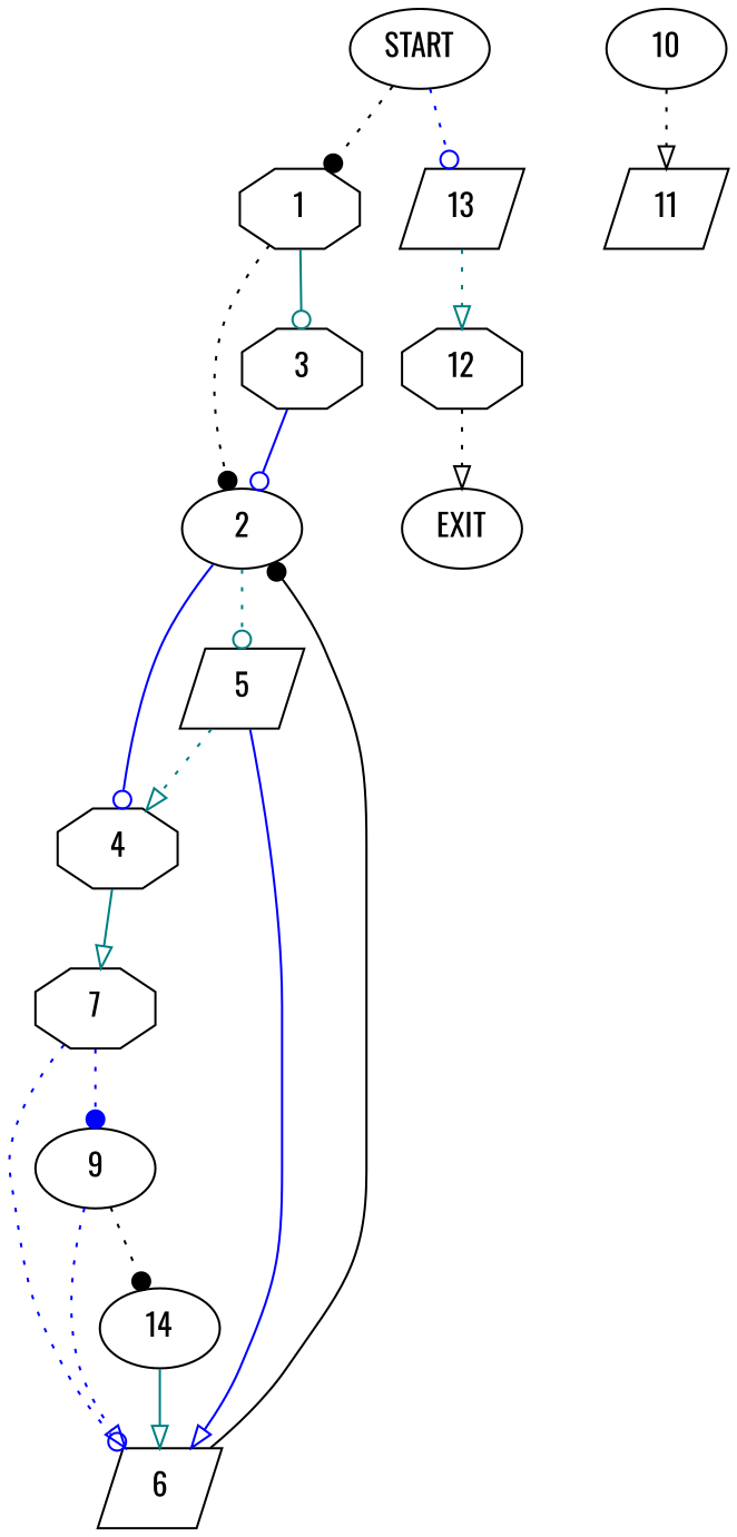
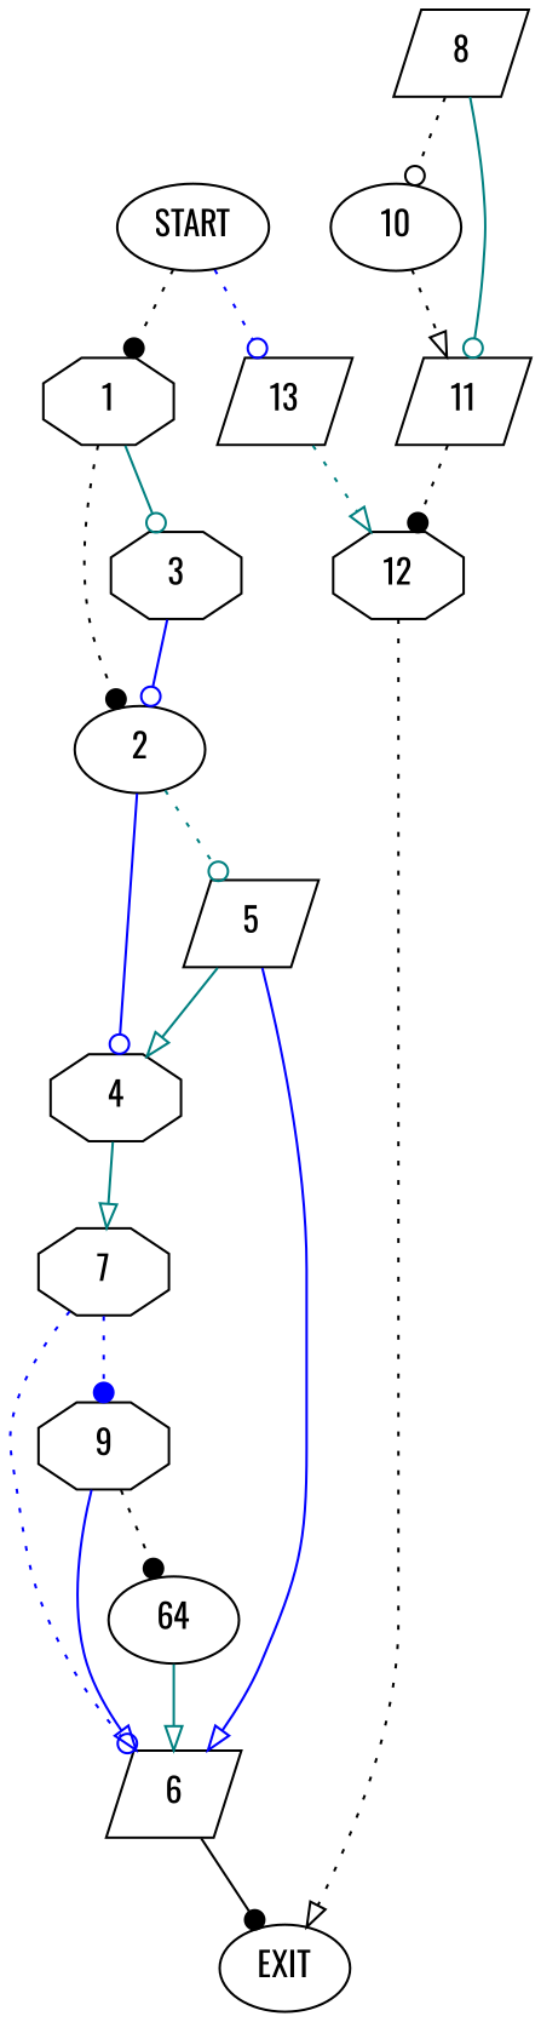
  digraph {
    fontname=Oswald
    node [fontname=Oswald shape=ellipse]
    edge [arrowhead=odot color=black fontname=Oswald style=dotted]
    n1 [label=START]
    1 [shape=octagon]
    13 [shape=parallelogram]
    2
    3 [shape=octagon]
    12 [shape=octagon]
    n7 [label=EXIT]
    4 [shape=octagon]
    5 [shape=parallelogram]
    7 [shape=octagon]
    6 [shape=parallelogram]
-   9
+   9 [shape=octagon]
+   8 [shape=parallelogram]
    10
    11 [shape=parallelogram]
-   14
+   14 [label=64]
    n1 -> 1 [arrowhead=dot]
    n1 -> 13 [color=blue]
    1 -> 2 [arrowhead=dot]
    1 -> 3 [color=teal style=solid]
    13 -> 12 [arrowhead=onormal color=teal]
    2 -> 4 [color=blue style=solid]
    2 -> 5 [color=teal]
    3 -> 2 [color=blue style=solid]
    12 -> n7 [arrowhead=onormal]
    4 -> 7 [arrowhead=onormal color=teal style=solid]
-   5 -> 4 [arrowhead=onormal color=teal]
+   5 -> 4 [arrowhead=onormal color=teal style=solid]
    5 -> 6 [arrowhead=onormal color=blue style=solid]
    7 -> 6 [color=blue]
    7 -> 9 [arrowhead=dot color=blue]
-   6 -> 2 [arrowhead=dot style=solid]
-   9 -> 6 [arrowhead=onormal color=blue]
+   6 -> n7 [arrowhead=dot style=solid]
+   9 -> 6 [arrowhead=onormal color=blue style=solid]
    9 -> 14 [arrowhead=dot]
+   8 -> 10
+   8 -> 11 [color=teal style=solid]
    10 -> 11 [arrowhead=onormal]
+   11 -> 12 [arrowhead=dot]
    14 -> 6 [arrowhead=onormal color=teal style=solid]
  }
